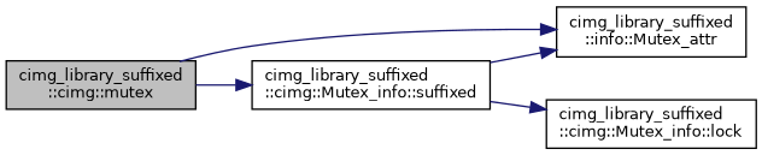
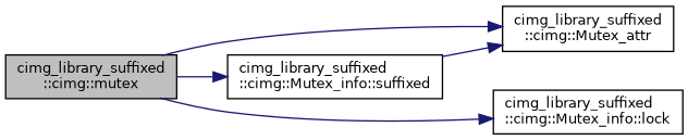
  digraph {
    rankdir=LR
    node [color=black fillcolor=white fontname=Helvetica fontsize=10 shape=record style=filled]
    edge [color=midnightblue fontname=Helvetica fontsize=10 labelfontname=Helvetica labelfontsize=10 style=solid]
    n1 [fillcolor=grey75 fontcolor=black height=0.2 label="cimg_library_suffixed\l::cimg::mutex" width=0.4]
-   n2 [height=0.2 label="cimg_library_suffixed\l::info::Mutex_attr" width=0.4]
+   n2 [height=0.2 label="cimg_library_suffixed\l::cimg::Mutex_attr" width=0.4]
    n3 [height=0.2 label="cimg_library_suffixed\l::cimg::Mutex_info::lock" width=0.4]
    n4 [height=0.2 label="cimg_library_suffixed\l::cimg::Mutex_info::suffixed" width=0.4]
    n1 -> n2
-   n4 -> n3
+   n1 -> n3
    n1 -> n4
    n4 -> n2
  }
